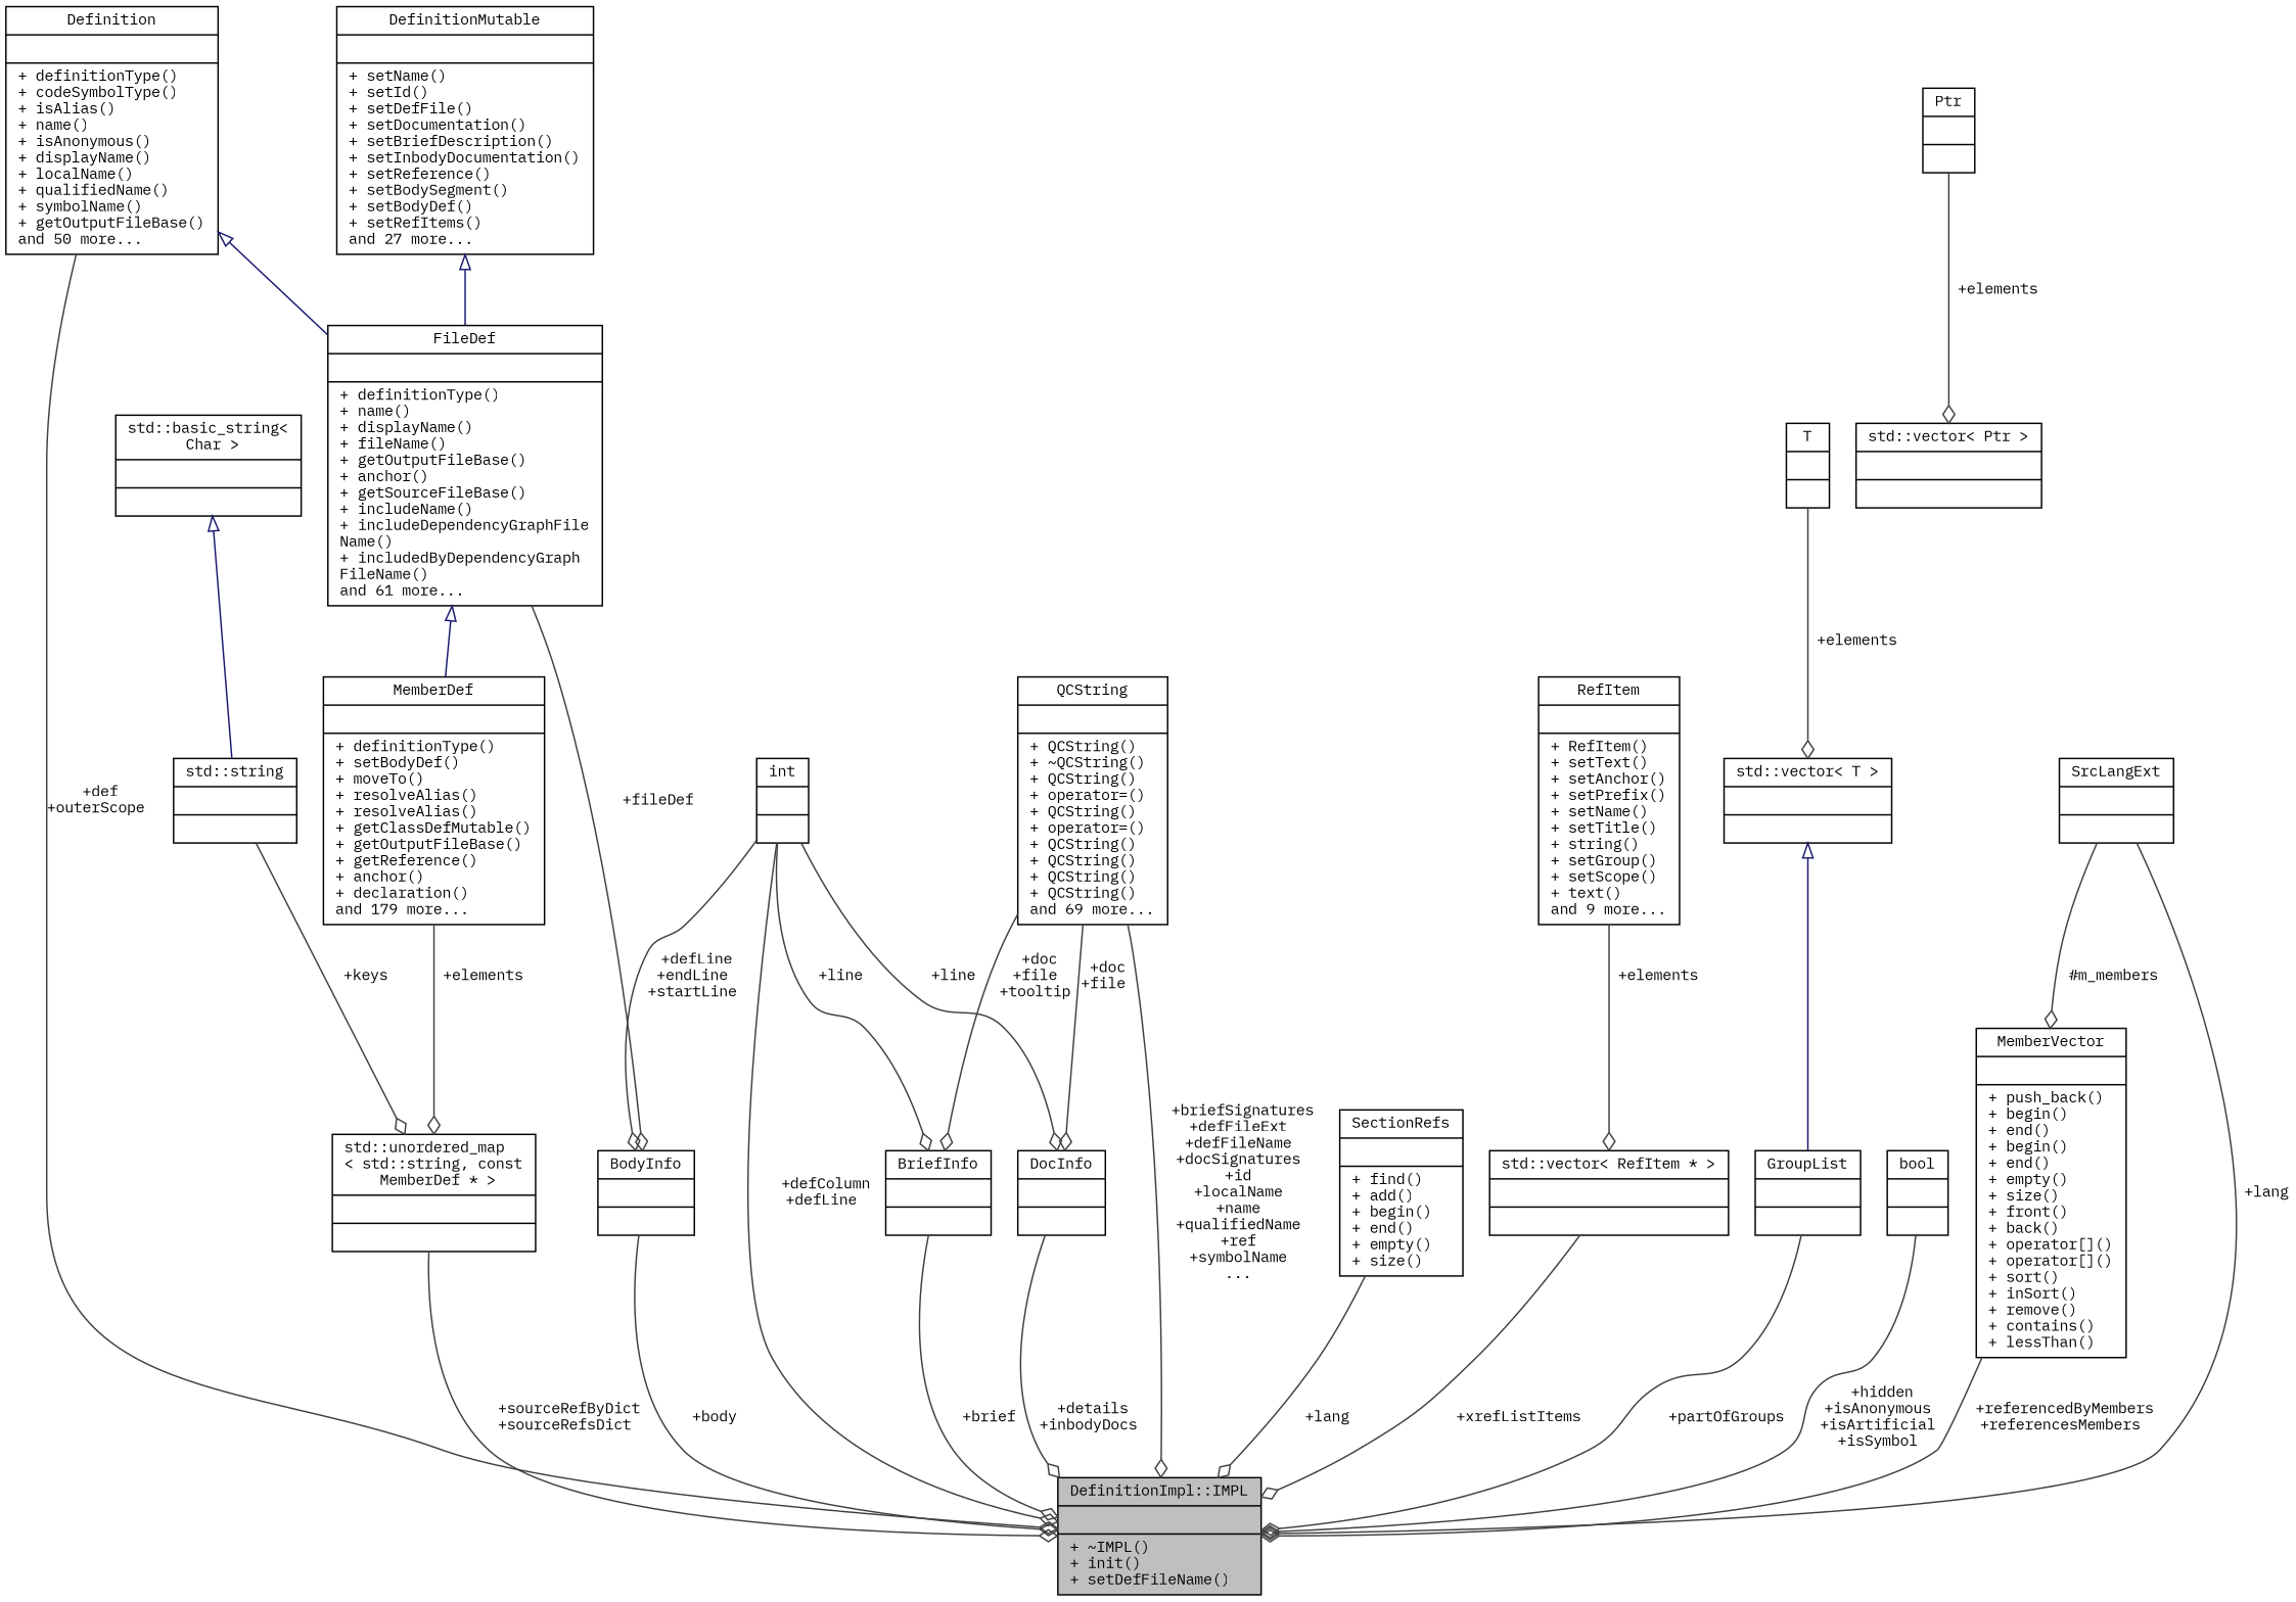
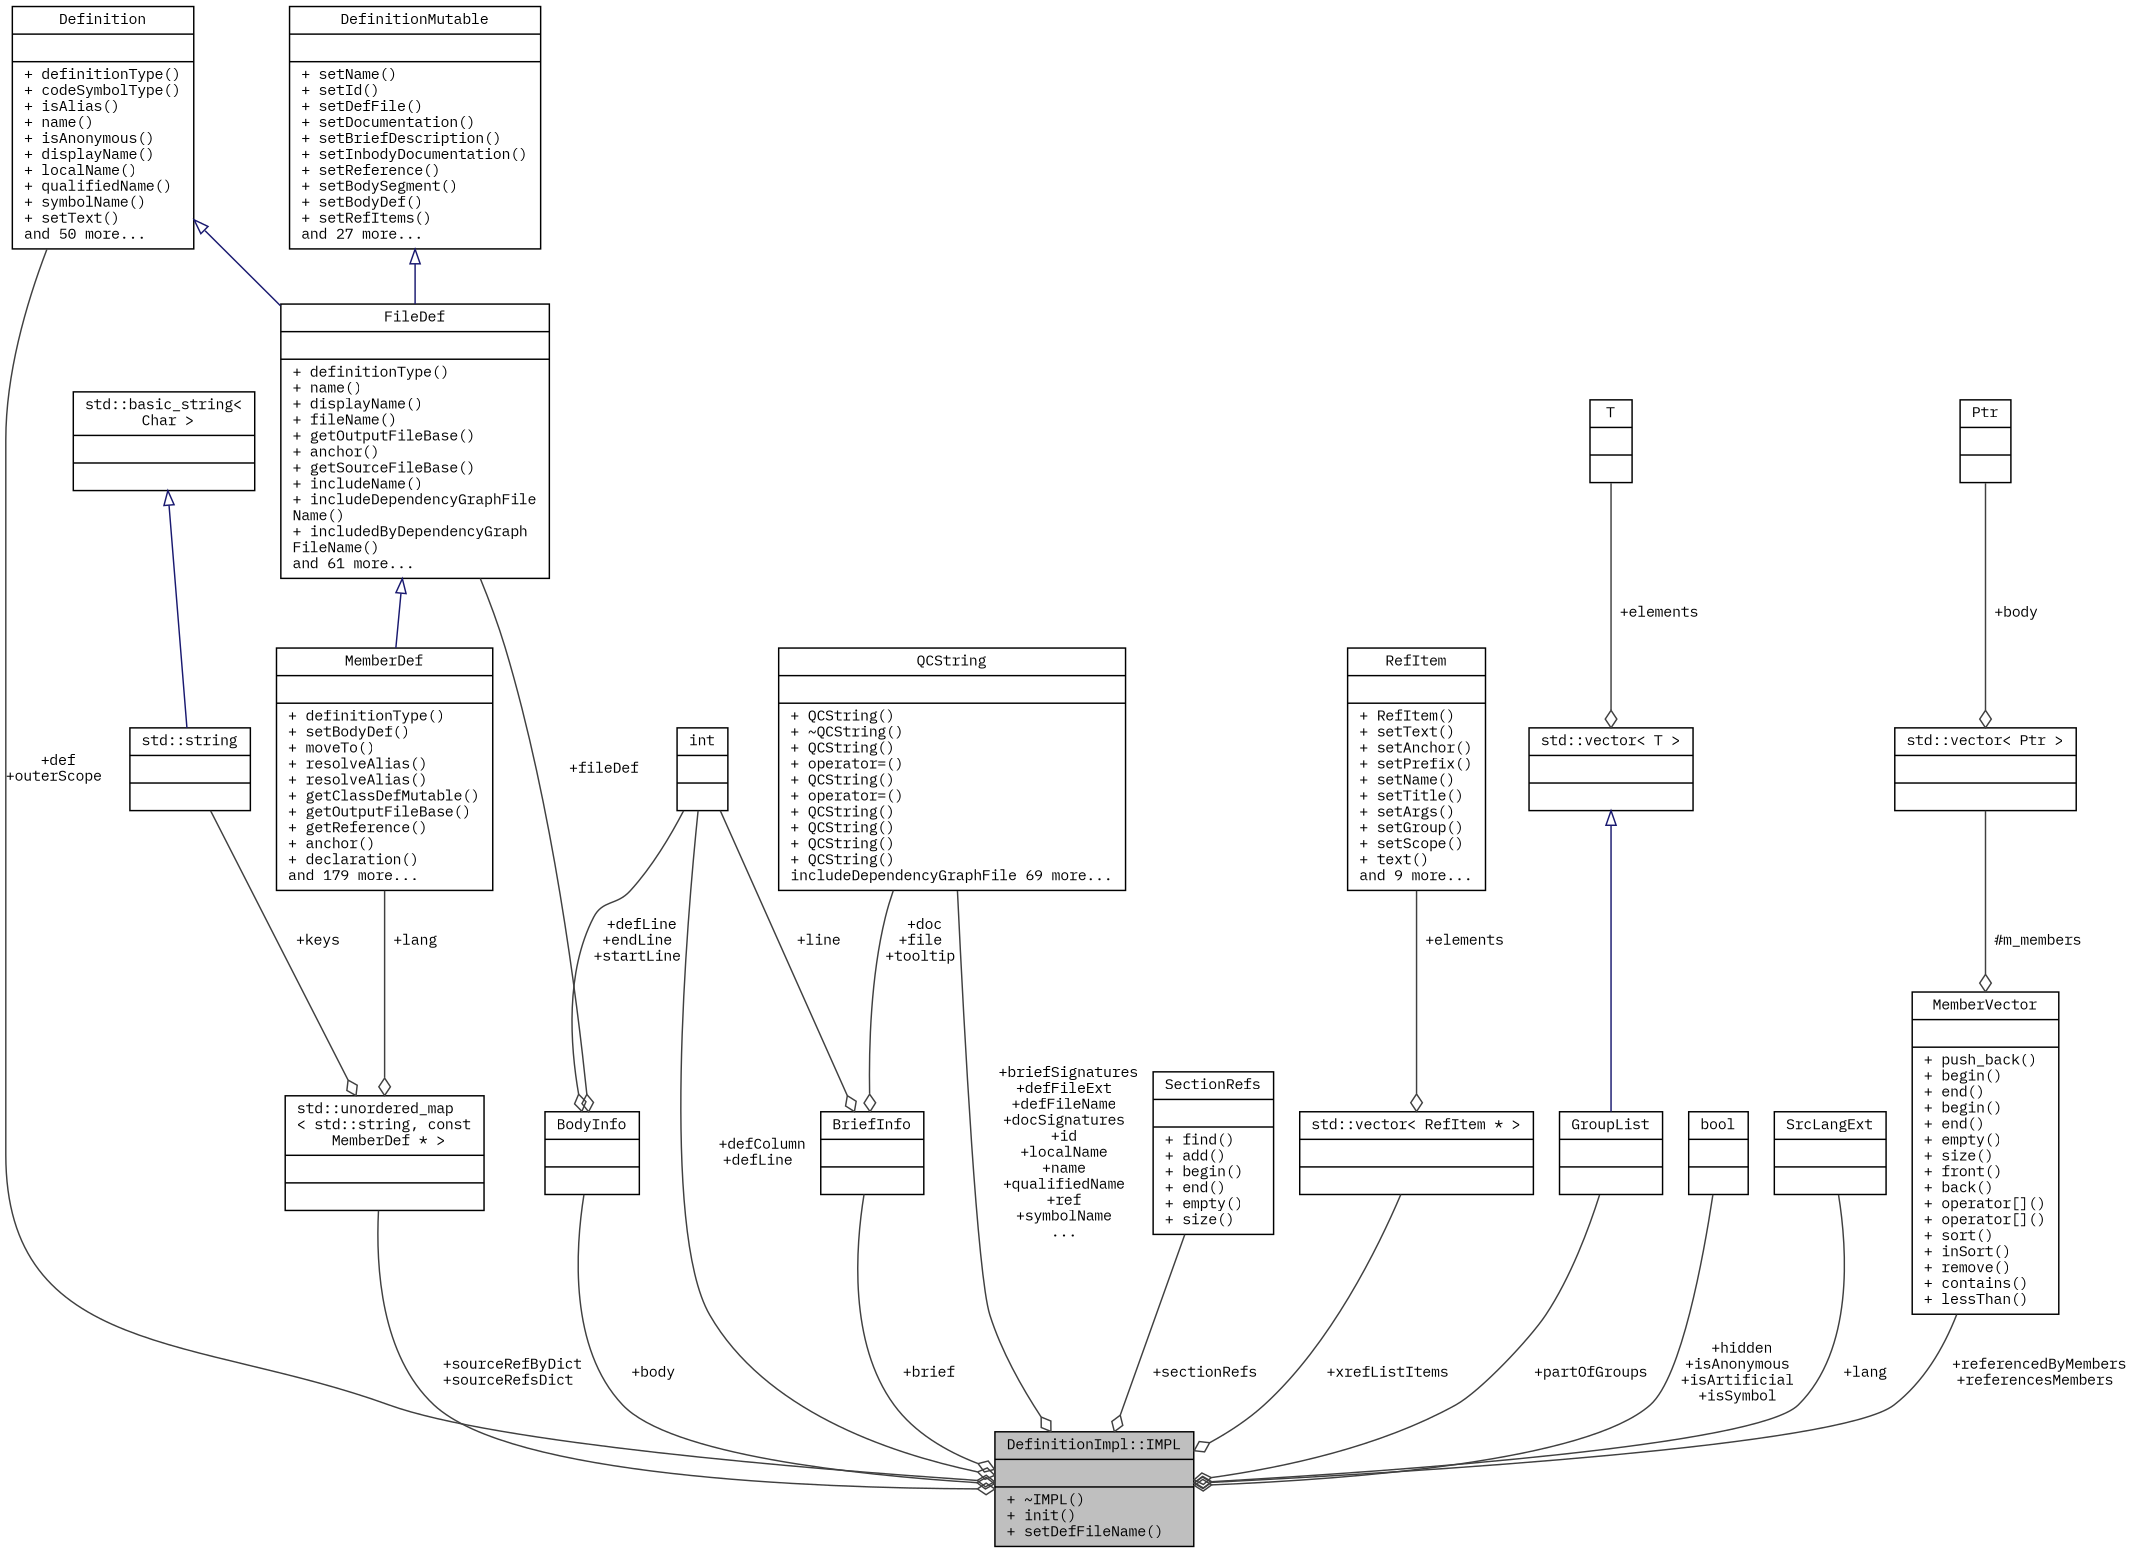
  digraph {
    fontname="IBM Plex Mono"
    node [color=black fillcolor=white fontname="IBM Plex Mono" fontsize=10 shape=record style=filled]
    edge [arrowhead=odiamond color=grey25 fontname="IBM Plex Mono" fontsize=10 labelfontname=Helvetica labelfontsize=10 style=solid]
    n1 [fillcolor=grey75 fontcolor=black height=0.2 label="{DefinitionImpl::IMPL\n||+ ~IMPL()\l+ init()\l+ setDefFileName()\l}" width=0.4]
-   n2 [height=0.2 label="{Definition\n||+ definitionType()\l+ codeSymbolType()\l+ isAlias()\l+ name()\l+ isAnonymous()\l+ displayName()\l+ localName()\l+ qualifiedName()\l+ symbolName()\l+ getOutputFileBase()\land 50 more...\l}" width=0.4]
+   n2 [height=0.2 label="{Definition\n||+ definitionType()\l+ codeSymbolType()\l+ isAlias()\l+ name()\l+ isAnonymous()\l+ displayName()\l+ localName()\l+ qualifiedName()\l+ symbolName()\l+ setText()\land 50 more...\l}" width=0.4]
    n3 [height=0.2 label="{FileDef\n||+ definitionType()\l+ name()\l+ displayName()\l+ fileName()\l+ getOutputFileBase()\l+ anchor()\l+ getSourceFileBase()\l+ includeName()\l+ includeDependencyGraphFile\lName()\l+ includedByDependencyGraph\lFileName()\land 61 more...\l}" width=0.4]
    n4 [height=0.2 label="{MemberDef\n||+ definitionType()\l+ setBodyDef()\l+ moveTo()\l+ resolveAlias()\l+ resolveAlias()\l+ getClassDefMutable()\l+ getOutputFileBase()\l+ getReference()\l+ anchor()\l+ declaration()\land 179 more...\l}" width=0.4]
    n5 [height=0.2 label="{std::unordered_map\l\< std::string, const\l MemberDef * \>\n||}" width=0.4]
    n6 [height=0.2 label="{BodyInfo\n||}" width=0.4]
    n7 [height=0.2 label="{SectionRefs\n||+ find()\l+ add()\l+ begin()\l+ end()\l+ empty()\l+ size()\l}" width=0.4]
    n8 [height=0.2 label="{std::string\n||}" width=0.4]
    n9 [height=0.2 label="{std::basic_string\<\l Char \>\n||}" width=0.4]
    n10 [height=0.2 label="{std::vector\< RefItem * \>\n||}" width=0.4]
-   n11 [height=0.2 label="{RefItem\n||+ RefItem()\l+ setText()\l+ setAnchor()\l+ setPrefix()\l+ setName()\l+ setTitle()\l+ string()\l+ setGroup()\l+ setScope()\l+ text()\land 9 more...\l}" width=0.4]
+   n11 [height=0.2 label="{RefItem\n||+ RefItem()\l+ setText()\l+ setAnchor()\l+ setPrefix()\l+ setName()\l+ setTitle()\l+ setArgs()\l+ setGroup()\l+ setScope()\l+ text()\land 9 more...\l}" width=0.4]
    n12 [height=0.2 label="{GroupList\n||}" width=0.4]
    n13 [height=0.2 label="{std::vector\< T \>\n||}" width=0.4]
    n14 [height=0.2 label="{T\n||}" width=0.4]
-   n15 [height=0.2 label="{DocInfo\n||}" width=0.4]
-   n16 [height=0.2 label="{QCString\n||+ QCString()\l+ ~QCString()\l+ QCString()\l+ operator=()\l+ QCString()\l+ operator=()\l+ QCString()\l+ QCString()\l+ QCString()\l+ QCString()\land 69 more...\l}" width=0.4]
+   n16 [height=0.2 label="{QCString\n||+ QCString()\l+ ~QCString()\l+ QCString()\l+ operator=()\l+ QCString()\l+ operator=()\l+ QCString()\l+ QCString()\l+ QCString()\l+ QCString()\lincludeDependencyGraphFile 69 more...\l}" width=0.4]
    n17 [height=0.2 label="{BriefInfo\n||}" width=0.4]
    n18 [height=0.2 label="{int\n||}" width=0.4]
    n19 [height=0.2 label="{DefinitionMutable\n||+ setName()\l+ setId()\l+ setDefFile()\l+ setDocumentation()\l+ setBriefDescription()\l+ setInbodyDocumentation()\l+ setReference()\l+ setBodySegment()\l+ setBodyDef()\l+ setRefItems()\land 27 more...\l}" width=0.4]
    n20 [height=0.2 label="{bool\n||}" width=0.4]
    n21 [height=0.2 label="{SrcLangExt\n||}" width=0.4]
    n22 [height=0.2 label="{MemberVector\n||+ push_back()\l+ begin()\l+ end()\l+ begin()\l+ end()\l+ empty()\l+ size()\l+ front()\l+ back()\l+ operator[]()\l+ operator[]()\l+ sort()\l+ inSort()\l+ remove()\l+ contains()\l+ lessThan()\l}" width=0.4]
    n23 [height=0.2 label="{std::vector\< Ptr \>\n||}" width=0.4]
    n24 [height=0.2 label="{Ptr\n||}" width=0.4]
    n2 -> n1 [label=" +def\n+outerScope"]
    n2 -> n3 [arrowtail=onormal color=midnightblue dir=back arrowhead=""]
    n3 -> n4 [arrowtail=onormal color=midnightblue dir=back arrowhead=""]
    n3 -> n6 [label=" +fileDef"]
-   n4 -> n5 [label=" +elements"]
+   n4 -> n5 [label=" +lang"]
    n5 -> n1 [label=" +sourceRefByDict\n+sourceRefsDict"]
    n6 -> n1 [label=" +body"]
-   n7 -> n1 [label=" +lang"]
+   n7 -> n1 [label=" +sectionRefs"]
    n8 -> n5 [label=" +keys"]
    n9 -> n8 [arrowtail=onormal color=midnightblue dir=back arrowhead=""]
    n10 -> n1 [label=" +xrefListItems"]
    n11 -> n10 [label=" +elements"]
    n12 -> n1 [label=" +partOfGroups"]
    n13 -> n12 [arrowtail=onormal color=midnightblue dir=back arrowhead=""]
    n14 -> n13 [label=" +elements"]
-   n15 -> n1 [label=" +details\n+inbodyDocs"]
    n16 -> n1 [label=" +briefSignatures\n+defFileExt\n+defFileName\n+docSignatures\n+id\n+localName\n+name\n+qualifiedName\n+ref\n+symbolName\n..."]
-   n16 -> n15 [label=" +doc\n+file"]
    n16 -> n17 [label=" +doc\n+file\n+tooltip"]
    n17 -> n1 [label=" +brief"]
    n18 -> n1 [label=" +defColumn\n+defLine"]
    n18 -> n6 [label=" +defLine\n+endLine\n+startLine"]
-   n18 -> n15 [label=" +line"]
    n18 -> n17 [label=" +line"]
    n19 -> n3 [arrowtail=onormal color=midnightblue dir=back arrowhead=""]
    n20 -> n1 [label=" +hidden\n+isAnonymous\n+isArtificial\n+isSymbol"]
    n21 -> n1 [label=" +lang"]
    n22 -> n1 [label=" +referencedByMembers\n+referencesMembers"]
-   n21 -> n22 [label=" #m_members"]
-   n24 -> n23 [label=" +elements"]
+   n23 -> n22 [label=" #m_members"]
+   n24 -> n23 [label=" +body"]
  }
